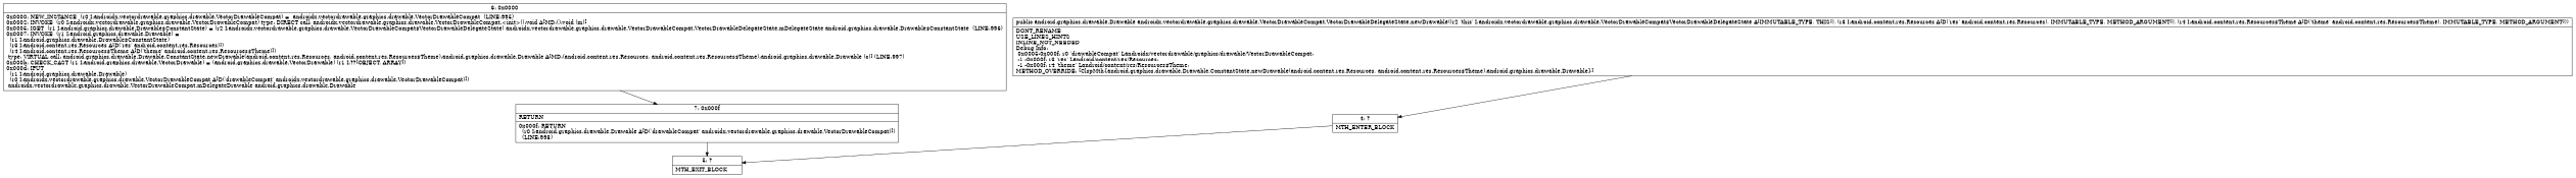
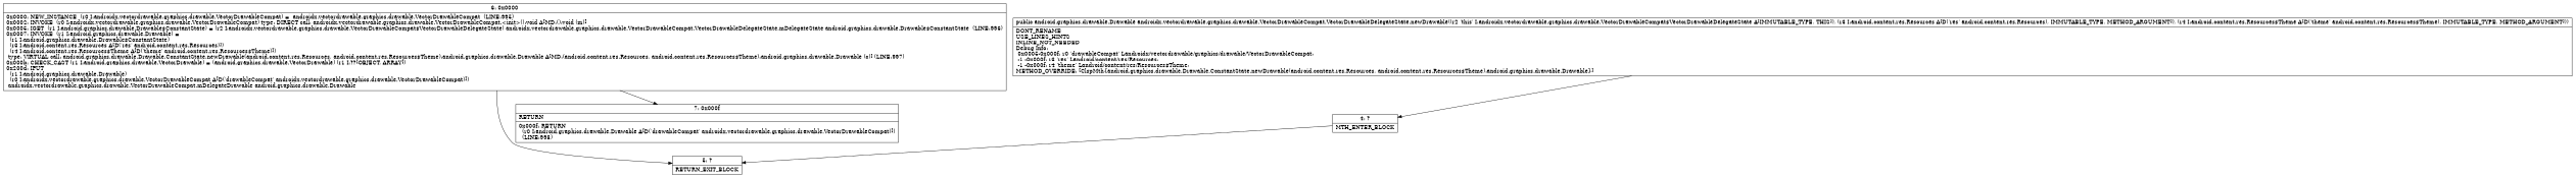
  digraph {
    node [shape=record]
    n1 [label="{4\:\ ?|MTH_ENTER_BLOCK\l}"]
-   n2 [label="{5\:\ ?|MTH_EXIT_BLOCK\l}"]
-   n3 [label="{6\:\ 0x0000|0x0000: NEW_INSTANCE  (r0 I:androidx.vectordrawable.graphics.drawable.VectorDrawableCompat) =  androidx.vectordrawable.graphics.drawable.VectorDrawableCompat  (LINE:995)\l0x0002: INVOKE  (r0 I:androidx.vectordrawable.graphics.drawable.VectorDrawableCompat) type: DIRECT call: androidx.vectordrawable.graphics.drawable.VectorDrawableCompat.\<init\>():void A[MD:():void (m)]\l0x0005: IGET  (r1 I:android.graphics.drawable.Drawable$ConstantState) = (r2 I:androidx.vectordrawable.graphics.drawable.VectorDrawableCompat$VectorDrawableDelegateState) androidx.vectordrawable.graphics.drawable.VectorDrawableCompat.VectorDrawableDelegateState.mDelegateState android.graphics.drawable.Drawable$ConstantState  (LINE:996)\l0x0007: INVOKE  (r1 I:android.graphics.drawable.Drawable) = \l  (r1 I:android.graphics.drawable.Drawable$ConstantState)\l  (r3 I:android.content.res.Resources A[D('res' android.content.res.Resources)])\l  (r4 I:android.content.res.Resources$Theme A[D('theme' android.content.res.Resources$Theme)])\l type: VIRTUAL call: android.graphics.drawable.Drawable.ConstantState.newDrawable(android.content.res.Resources, android.content.res.Resources$Theme):android.graphics.drawable.Drawable A[MD:(android.content.res.Resources, android.content.res.Resources$Theme):android.graphics.drawable.Drawable (c)] (LINE:997)\l0x000b: CHECK_CAST (r1 I:android.graphics.drawable.VectorDrawable) = (android.graphics.drawable.VectorDrawable) (r1 I:??[OBJECT, ARRAY]) \l0x000d: IPUT  \l  (r1 I:android.graphics.drawable.Drawable)\l  (r0 I:androidx.vectordrawable.graphics.drawable.VectorDrawableCompat A[D('drawableCompat' androidx.vectordrawable.graphics.drawable.VectorDrawableCompat)])\l androidx.vectordrawable.graphics.drawable.VectorDrawableCompat.mDelegateDrawable android.graphics.drawable.Drawable \l}"]
+   n2 [label="{5\:\ ?|RETURN_EXIT_BLOCK\l}"]
+   n3 [label="{6\:\ 0x0000|0x0000: NEW_INSTANCE  (r0 I:androidx.vectordrawable.graphics.drawable.VectorDrawableCompat) =  androidx.vectordrawable.graphics.drawable.VectorDrawableCompat  (LINE:995)\l0x0002: INVOKE  (r0 I:androidx.vectordrawable.graphics.drawable.VectorDrawableCompat) type: DIRECT call: androidx.vectordrawable.graphics.drawable.VectorDrawableCompat.\<init\>():void A[MD:():void (m)]\l0x0005: IGET  (r1 I:android.graphics.drawable.Drawable$ConstantState) = (r2 I:androidx.vectordrawable.graphics.drawable.VectorDrawableCompat$VectorDrawableDelegateState) androidx.vectordrawable.graphics.drawable.VectorDrawableCompat.VectorDrawableDelegateState.mDelegateState android.graphics.drawable.Drawable$ConstantState  (LINE:996)\l0x0007: INVOKE  (r1 I:android.graphics.drawable.Drawable) = \l  (r1 I:android.graphics.drawable.Drawable$ConstantState)\l  (r3 I:android.content.res.Resources A[D('res' android.content.res.Resources)])\l  (r4 I:android.content.res.Resources$Theme A[D('theme' android.content.res.Resources$Theme)])\l type: VIRTUAL call: android.graphics.drawable.Drawable.ConstantState.newDrawable(android.content.res.Resources, android.content.res.Resources$Theme):android.graphics.drawable.Drawable A[MD:(android.content.res.Resources, android.content.res.Resources$Theme):android.graphics.drawable.Drawable (c)] (LINE:997)\l0x000b: CHECK_CAST (r1 I:android.graphics.drawable.VectorDrawable) = (android.graphics.drawable.VectorDrawable) (r1 I:??[OBJECT, ARRAY]) \l0x200d: IPUT  \l  (r1 I:android.graphics.drawable.Drawable)\l  (r0 I:androidx.vectordrawable.graphics.drawable.VectorDrawableCompat A[D('drawableCompat' androidx.vectordrawable.graphics.drawable.VectorDrawableCompat)])\l androidx.vectordrawable.graphics.drawable.VectorDrawableCompat.mDelegateDrawable android.graphics.drawable.Drawable \l}"]
    n4 [label="{7\:\ 0x000f|RETURN\l|0x000f: RETURN  \l  (r0 I:android.graphics.drawable.Drawable A[D('drawableCompat' androidx.vectordrawable.graphics.drawable.VectorDrawableCompat)])\l  (LINE:998)\l}"]
    n5 [label="{public android.graphics.drawable.Drawable androidx.vectordrawable.graphics.drawable.VectorDrawableCompat.VectorDrawableDelegateState.newDrawable((r2 'this' I:androidx.vectordrawable.graphics.drawable.VectorDrawableCompat$VectorDrawableDelegateState A[IMMUTABLE_TYPE, THIS]), (r3 I:android.content.res.Resources A[D('res' android.content.res.Resources), IMMUTABLE_TYPE, METHOD_ARGUMENT]), (r4 I:android.content.res.Resources$Theme A[D('theme' android.content.res.Resources$Theme), IMMUTABLE_TYPE, METHOD_ARGUMENT]))  | DONT_RENAME\lUSE_LINES_HINTS\lINLINE_NOT_NEEDED\lDebug Info:\l  0x0005\-0x000f: r0 'drawableCompat' Landroidx\/vectordrawable\/graphics\/drawable\/VectorDrawableCompat;\l  \-1 \-0x000f: r3 'res' Landroid\/content\/res\/Resources;\l  \-1 \-0x000f: r4 'theme' Landroid\/content\/res\/Resources$Theme;\lMETHOD_OVERRIDE: [ClspMth\{android.graphics.drawable.Drawable.ConstantState.newDrawable(android.content.res.Resources, android.content.res.Resources$Theme):android.graphics.drawable.Drawable\}]\l}"]
    n1 -> n2
    n3 -> n4
-   n4 -> n2
+   n3 -> n2
    n5 -> n1
  }
